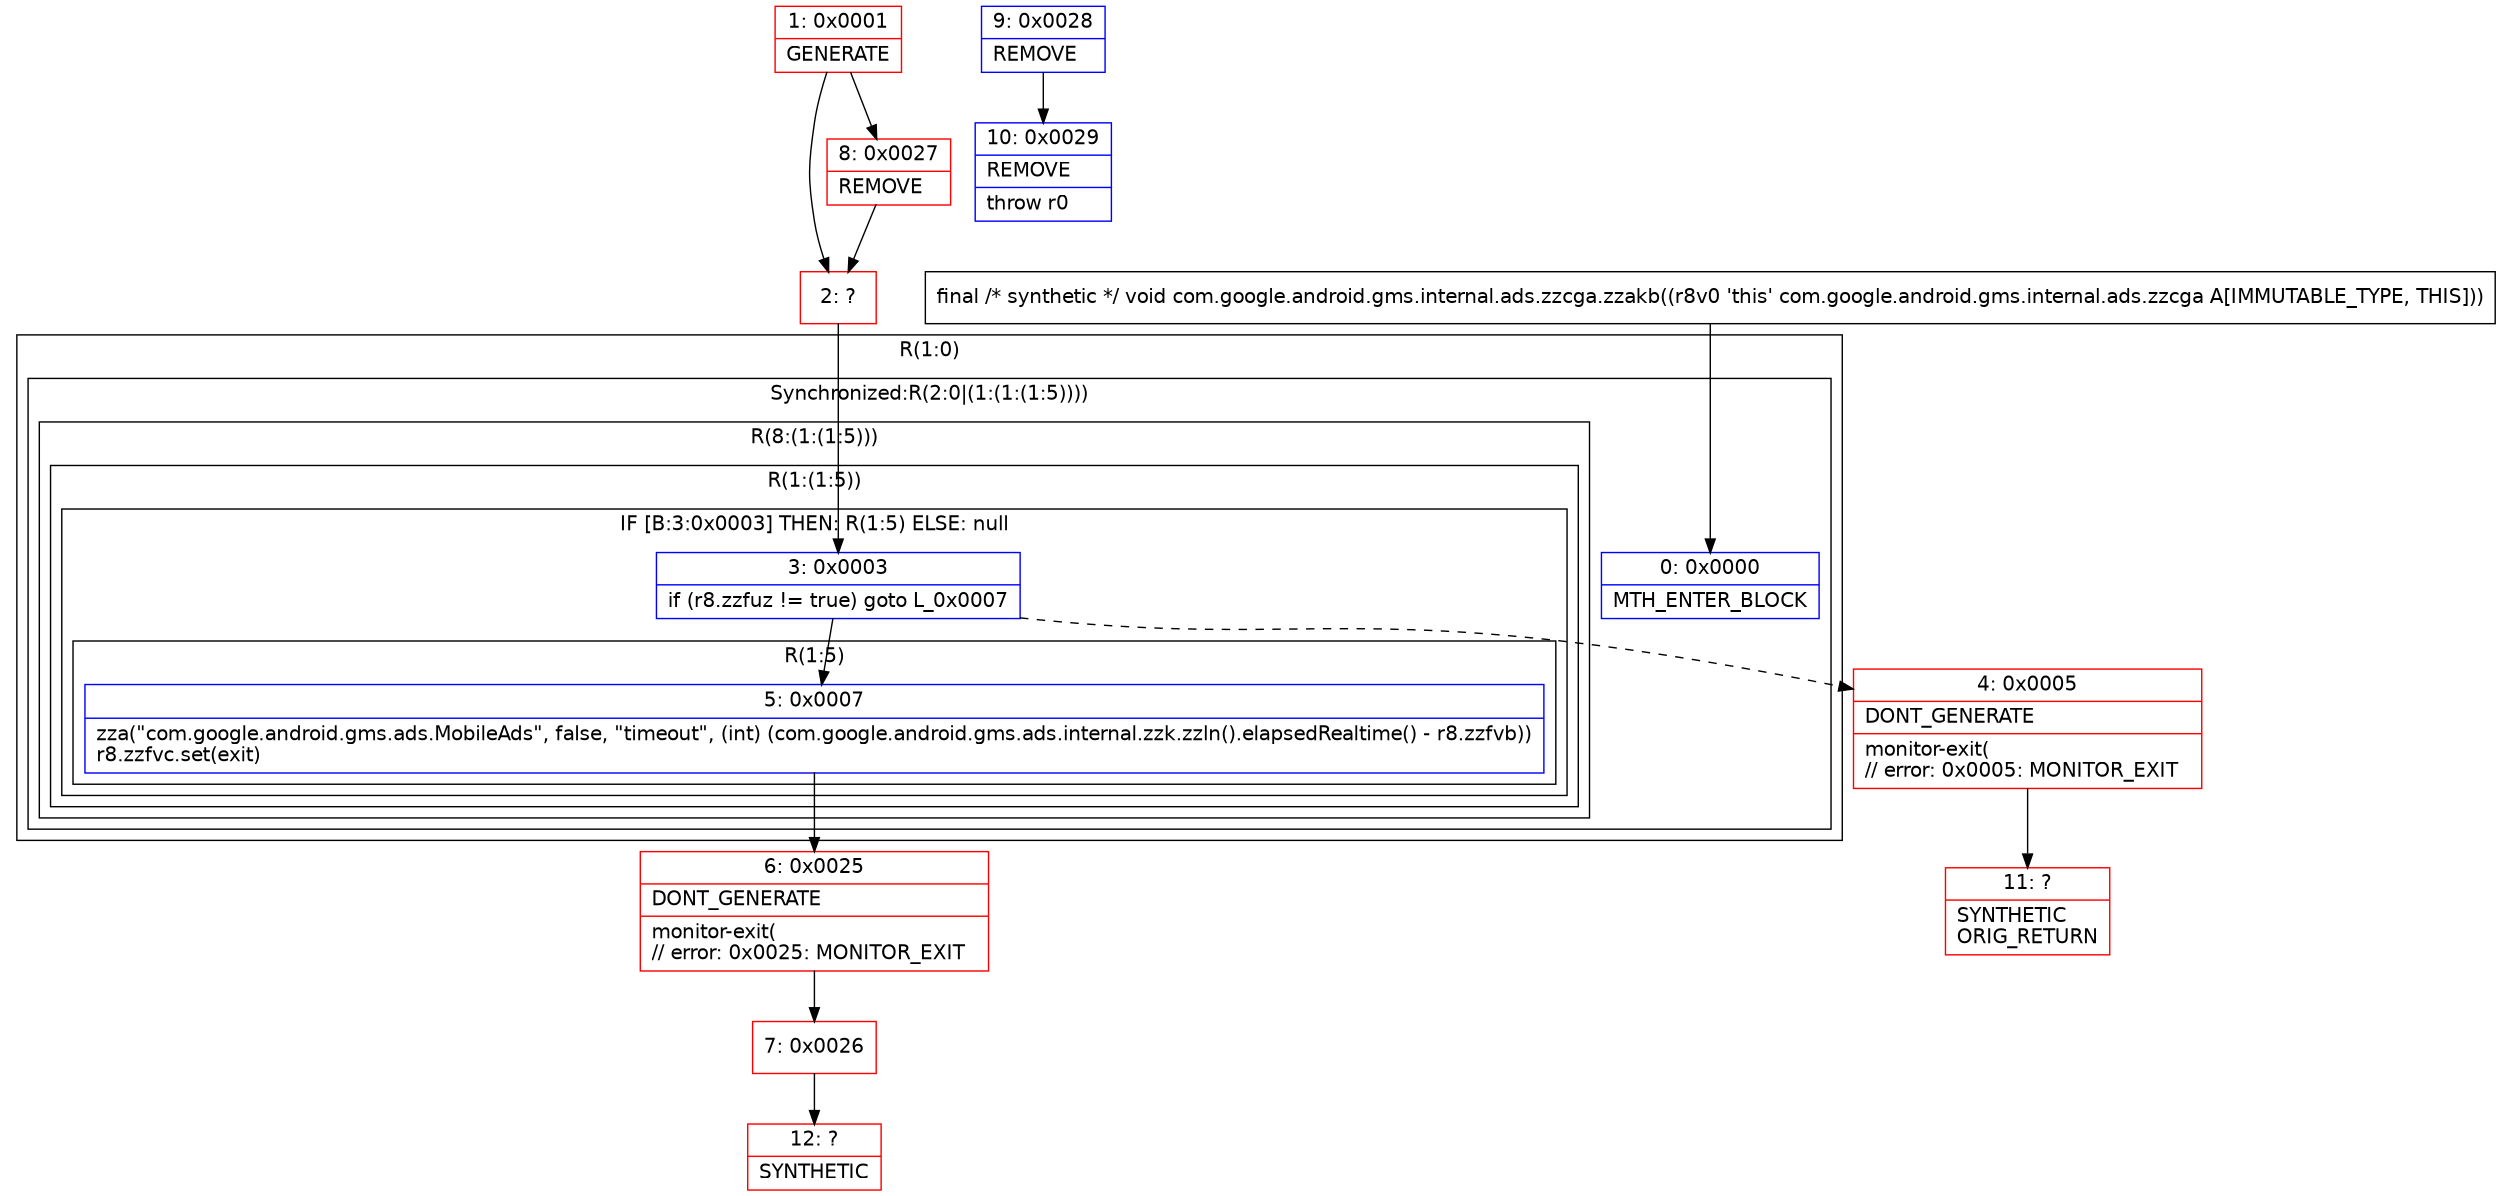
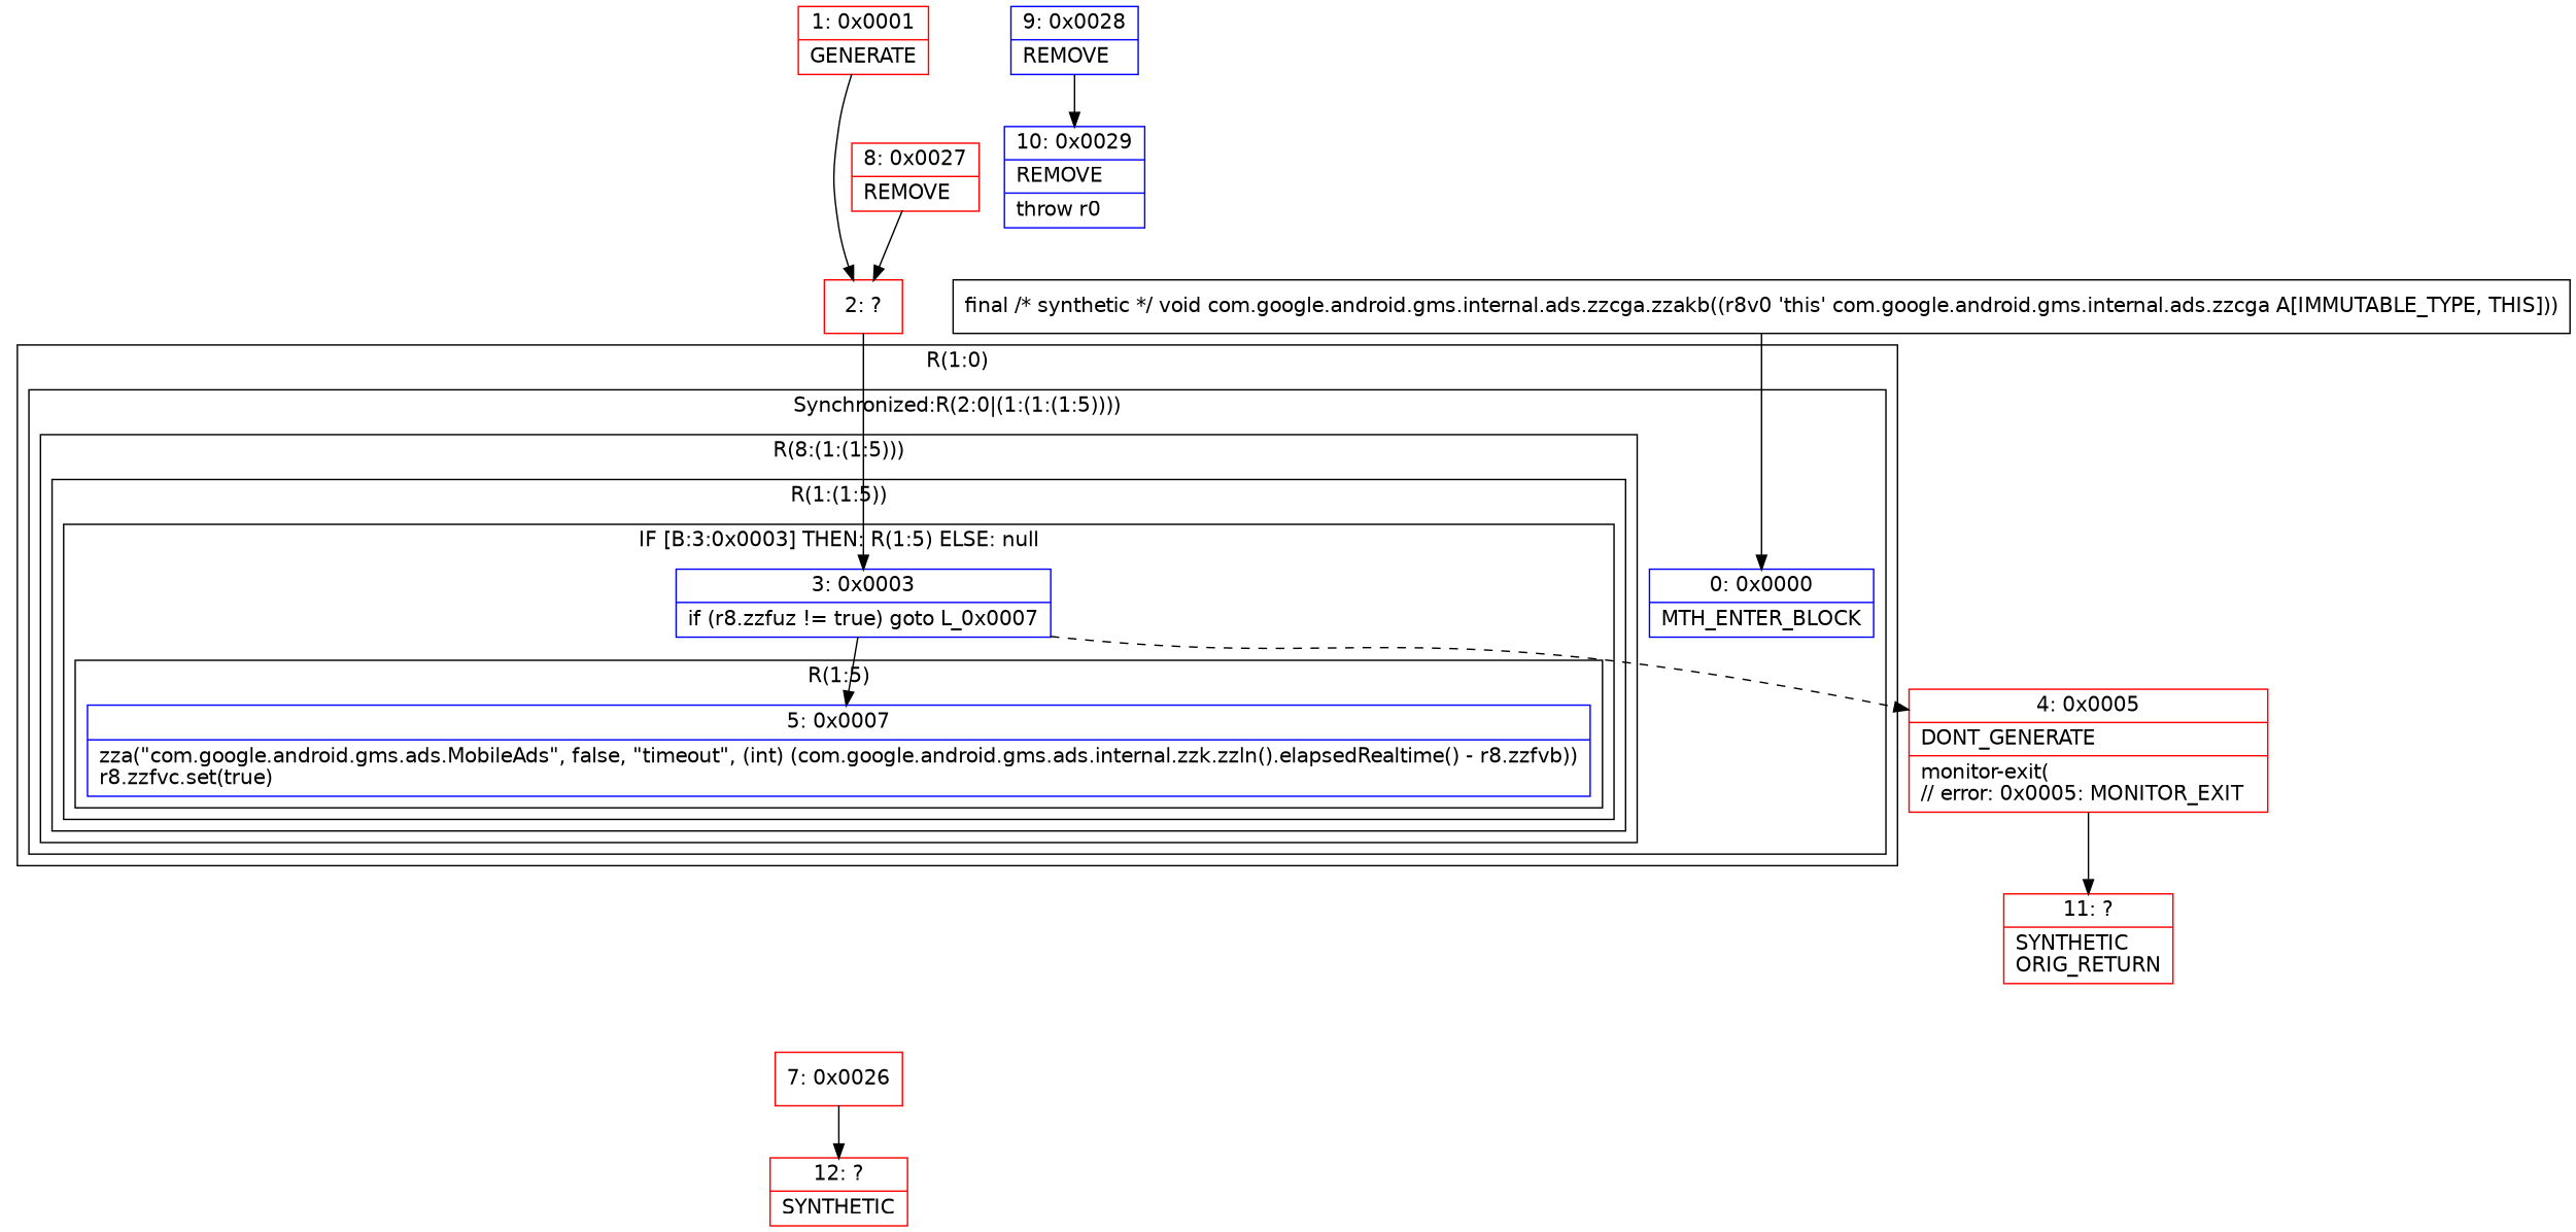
  digraph {
    fontname="DejaVu Sans"
    node [color=red fontname="DejaVu Sans" shape=record]
    edge [fontname="DejaVu Sans"]
-   n1 [color=blue label="{5\:\ 0x0007|zza(\"com.google.android.gms.ads.MobileAds\", false, \"timeout\", (int) (com.google.android.gms.ads.internal.zzk.zzln().elapsedRealtime() \- r8.zzfvb))\lr8.zzfvc.set(exit)\l}"]
+   n1 [color=blue label="{5\:\ 0x0007|zza(\"com.google.android.gms.ads.MobileAds\", false, \"timeout\", (int) (com.google.android.gms.ads.internal.zzk.zzln().elapsedRealtime() \- r8.zzfvb))\lr8.zzfvc.set(true)\l}"]
    n2 [color=blue label="{3\:\ 0x0003|if (r8.zzfuz != true) goto L_0x0007\l}"]
    n3 [color=blue label="{0\:\ 0x0000|MTH_ENTER_BLOCK\l}"]
-   n4 [label="{6\:\ 0x0025|DONT_GENERATE\l|monitor\-exit(\l\/\/ error: 0x0025: MONITOR_EXIT  \l}"]
    n5 [label="{4\:\ 0x0005|DONT_GENERATE\l|monitor\-exit(\l\/\/ error: 0x0005: MONITOR_EXIT  \l}"]
    n6 [label="{1\:\ 0x0001|GENERATE\l}"]
    n7 [label="{2\:\ ?}"]
    n8 [label="{8\:\ 0x0027|REMOVE\l}"]
    n9 [label="{11\:\ ?|SYNTHETIC\lORIG_RETURN\l}"]
    n10 [label="{7\:\ 0x0026}"]
    n11 [label="{12\:\ ?|SYNTHETIC\l}"]
    n12 [color=blue label="{9\:\ 0x0028|REMOVE\l}"]
    n13 [color=blue label="{10\:\ 0x0029|REMOVE\l|throw r0\l}"]
    n14 [label="{final \/* synthetic *\/ void com.google.android.gms.internal.ads.zzcga.zzakb((r8v0 'this' com.google.android.gms.internal.ads.zzcga A[IMMUTABLE_TYPE, THIS])) }" color=""]
    subgraph cluster_1 {
      label="R(1:0)"
      subgraph cluster_2 {
        label="Synchronized:R(2:0|(1:(1:(1:5))))"
        n3
        subgraph cluster_3 {
          label="R(8:(1:(1:5)))"
          subgraph cluster_4 {
            label="R(1:(1:5))"
            subgraph cluster_5 {
              label="IF [B:3:0x0003] THEN: R(1:5) ELSE: null"
              n2
              subgraph cluster_6 {
                label="R(1:5)"
                n1
              }
            }
          }
        }
      }
    }
-   n1 -> n4
    n2 -> n1
    n2 -> n5 [style=dashed]
-   n4 -> n10
    n5 -> n9
    n6 -> n7
-   n6 -> n8
    n7 -> n2
    n8 -> n7
    n10 -> n11
    n12 -> n13
    n14 -> n3
  }
